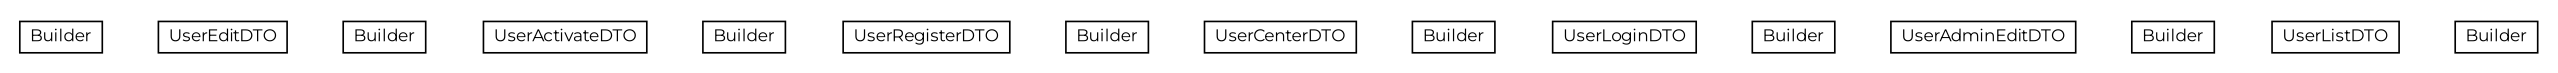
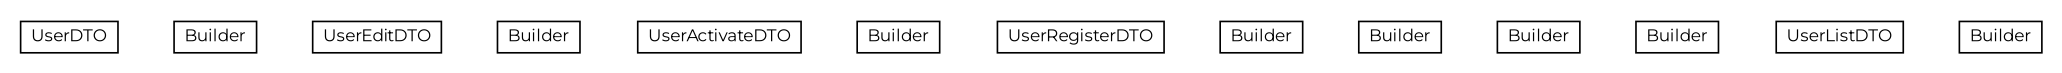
  digraph {
    nodesep=0.25
    ranksep=0.5
    fontname=Montserrat
    node [fontcolor=black fontname=Montserrat fontsize=10.0 shape=plaintext]
+   n1 [label=<<table title="cn.edu.uestc.acmicpc.db.dto.impl.user.UserDTO" border="0" cellborder="1" cellspacing="0" cellpadding="2" port="p" href="./UserDTO.html"> 		<tr><td><table border="0" cellspacing="0" cellpadding="1"> <tr><td align="center" balign="center"> UserDTO </td></tr> 		</table></td></tr> 		</table>>]
    n2 [label=<<table title="cn.edu.uestc.acmicpc.db.dto.impl.user.UserDTO.Builder" border="0" cellborder="1" cellspacing="0" cellpadding="2" port="p" href="./UserDTO.Builder.html"> 		<tr><td><table border="0" cellspacing="0" cellpadding="1"> <tr><td align="center" balign="center"> Builder </td></tr> 		</table></td></tr> 		</table>>]
    n3 [label=<<table title="cn.edu.uestc.acmicpc.db.dto.impl.user.UserEditDTO" border="0" cellborder="1" cellspacing="0" cellpadding="2" port="p" href="./UserEditDTO.html"> 		<tr><td><table border="0" cellspacing="0" cellpadding="1"> <tr><td align="center" balign="center"> UserEditDTO </td></tr> 		</table></td></tr> 		</table>>]
    n4 [label=<<table title="cn.edu.uestc.acmicpc.db.dto.impl.user.UserEditDTO.Builder" border="0" cellborder="1" cellspacing="0" cellpadding="2" port="p" href="./UserEditDTO.Builder.html"> 		<tr><td><table border="0" cellspacing="0" cellpadding="1"> <tr><td align="center" balign="center"> Builder </td></tr> 		</table></td></tr> 		</table>>]
    n5 [label=<<table title="cn.edu.uestc.acmicpc.db.dto.impl.user.UserActivateDTO" border="0" cellborder="1" cellspacing="0" cellpadding="2" port="p" href="./UserActivateDTO.html"> 		<tr><td><table border="0" cellspacing="0" cellpadding="1"> <tr><td align="center" balign="center"> UserActivateDTO </td></tr> 		</table></td></tr> 		</table>>]
    n6 [label=<<table title="cn.edu.uestc.acmicpc.db.dto.impl.user.UserActivateDTO.Builder" border="0" cellborder="1" cellspacing="0" cellpadding="2" port="p" href="./UserActivateDTO.Builder.html"> 		<tr><td><table border="0" cellspacing="0" cellpadding="1"> <tr><td align="center" balign="center"> Builder </td></tr> 		</table></td></tr> 		</table>>]
    n7 [label=<<table title="cn.edu.uestc.acmicpc.db.dto.impl.user.UserRegisterDTO" border="0" cellborder="1" cellspacing="0" cellpadding="2" port="p" href="./UserRegisterDTO.html"> 		<tr><td><table border="0" cellspacing="0" cellpadding="1"> <tr><td align="center" balign="center"> UserRegisterDTO </td></tr> 		</table></td></tr> 		</table>>]
    n8 [label=<<table title="cn.edu.uestc.acmicpc.db.dto.impl.user.UserRegisterDTO.Builder" border="0" cellborder="1" cellspacing="0" cellpadding="2" port="p" href="./UserRegisterDTO.Builder.html"> 		<tr><td><table border="0" cellspacing="0" cellpadding="1"> <tr><td align="center" balign="center"> Builder </td></tr> 		</table></td></tr> 		</table>>]
-   n9 [label=<<table title="cn.edu.uestc.acmicpc.db.dto.impl.user.UserCenterDTO" border="0" cellborder="1" cellspacing="0" cellpadding="2" port="p" href="./UserCenterDTO.html"> 		<tr><td><table border="0" cellspacing="0" cellpadding="1"> <tr><td align="center" balign="center"> UserCenterDTO </td></tr> 		</table></td></tr> 		</table>>]
    n10 [label=<<table title="cn.edu.uestc.acmicpc.db.dto.impl.user.UserCenterDTO.Builder" border="0" cellborder="1" cellspacing="0" cellpadding="2" port="p" href="./UserCenterDTO.Builder.html"> 		<tr><td><table border="0" cellspacing="0" cellpadding="1"> <tr><td align="center" balign="center"> Builder </td></tr> 		</table></td></tr> 		</table>>]
-   n11 [label=<<table title="cn.edu.uestc.acmicpc.db.dto.impl.user.UserLoginDTO" border="0" cellborder="1" cellspacing="0" cellpadding="2" port="p" href="./UserLoginDTO.html"> 		<tr><td><table border="0" cellspacing="0" cellpadding="1"> <tr><td align="center" balign="center"> UserLoginDTO </td></tr> 		</table></td></tr> 		</table>>]
    n12 [label=<<table title="cn.edu.uestc.acmicpc.db.dto.impl.user.UserLoginDTO.Builder" border="0" cellborder="1" cellspacing="0" cellpadding="2" port="p" href="./UserLoginDTO.Builder.html"> 		<tr><td><table border="0" cellspacing="0" cellpadding="1"> <tr><td align="center" balign="center"> Builder </td></tr> 		</table></td></tr> 		</table>>]
-   n13 [label=<<table title="cn.edu.uestc.acmicpc.db.dto.impl.user.UserAdminEditDTO" border="0" cellborder="1" cellspacing="0" cellpadding="2" port="p" href="./UserAdminEditDTO.html"> 		<tr><td><table border="0" cellspacing="0" cellpadding="1"> <tr><td align="center" balign="center"> UserAdminEditDTO </td></tr> 		</table></td></tr> 		</table>>]
    n14 [label=<<table title="cn.edu.uestc.acmicpc.db.dto.impl.user.UserAdminEditDTO.Builder" border="0" cellborder="1" cellspacing="0" cellpadding="2" port="p" href="./UserAdminEditDTO.Builder.html"> 		<tr><td><table border="0" cellspacing="0" cellpadding="1"> <tr><td align="center" balign="center"> Builder </td></tr> 		</table></td></tr> 		</table>>]
    n15 [label=<<table title="cn.edu.uestc.acmicpc.db.dto.impl.user.UserListDTO" border="0" cellborder="1" cellspacing="0" cellpadding="2" port="p" href="./UserListDTO.html"> 		<tr><td><table border="0" cellspacing="0" cellpadding="1"> <tr><td align="center" balign="center"> UserListDTO </td></tr> 		</table></td></tr> 		</table>>]
    n16 [label=<<table title="cn.edu.uestc.acmicpc.db.dto.impl.user.UserListDTO.Builder" border="0" cellborder="1" cellspacing="0" cellpadding="2" port="p" href="./UserListDTO.Builder.html"> 		<tr><td><table border="0" cellspacing="0" cellpadding="1"> <tr><td align="center" balign="center"> Builder </td></tr> 		</table></td></tr> 		</table>>]
  }
